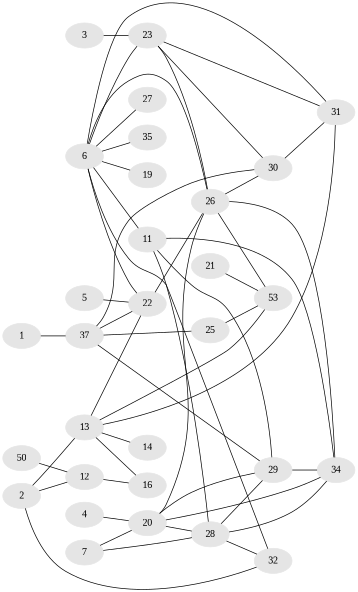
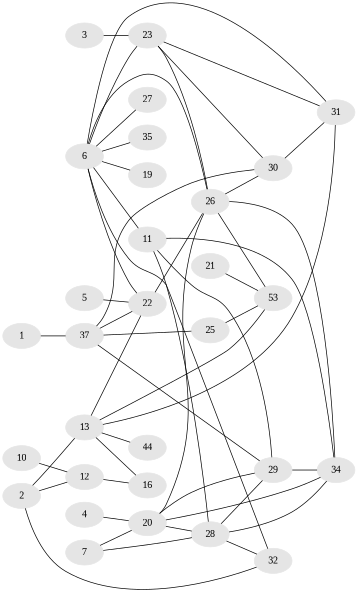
  graph {
    fontname="Liberation Serif"
    rankdir=LR
    node [color=gray90 fontname="Liberation Serif" style=filled]
    edge [fontname="Liberation Serif" weight=1.0]
    n1 [label=37]
    1
    22
    29
    25
    30
    2
    12
    13
    32
    16
    31
-   14
+   14 [label=44]
    n14 [label=53]
    3
    23
    26
    4
    20
    28
    34
    5
    6
    11
    19
    27
    35
    7
    21
-   10 [label=50]
+   10
    n1 -- 22
    n1 -- 29
    n1 -- 25
    n1 -- 30
    1 -- n1
    22 -- 26
    29 -- 34
    25 -- n14
    30 -- 31
    2 -- 12
    2 -- 13
    2 -- 32
    12 -- 16
    13 -- 22
    13 -- 16
    13 -- 31
    13 -- 14
    13 -- n14
    3 -- 23
    23 -- 30
    23 -- 31
    23 -- 26
    26 -- 30
    26 -- n14
    26 -- 34
    4 -- 20
    20 -- 29
    20 -- 26
    20 -- 28
    20 -- 34
    28 -- 29
    28 -- 32
    28 -- 34
    5 -- 22
    6 -- 22 [weight=2.0]
    6 -- 32
    6 -- 31
    6 -- 23
    6 -- 26
    6 -- 11
    6 -- 19
    6 -- 27
    6 -- 35
    11 -- 29
    11 -- 28
    11 -- 34
    7 -- 20
    7 -- 28
    21 -- n14
    10 -- 12
  }
